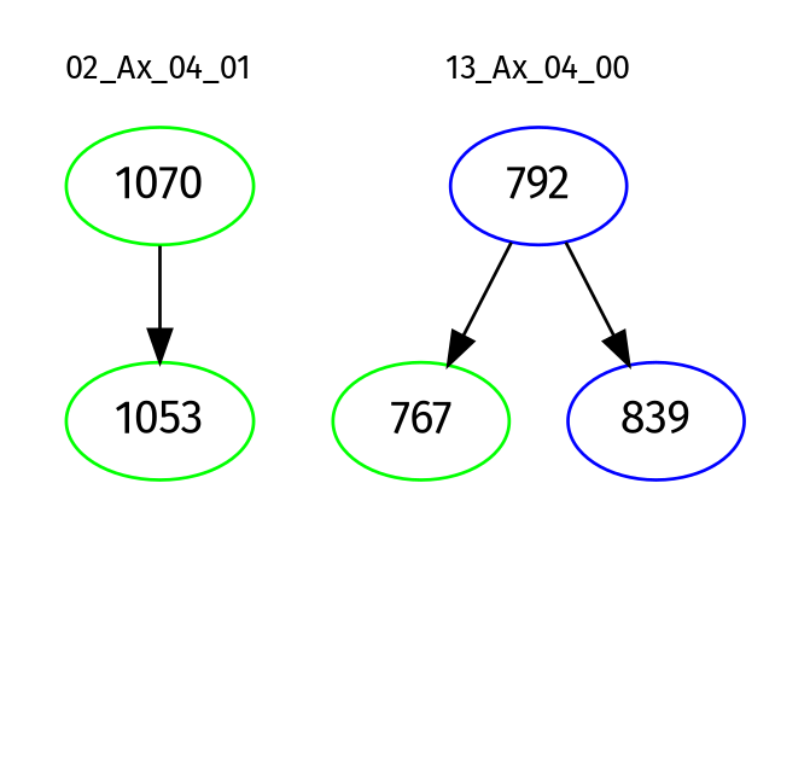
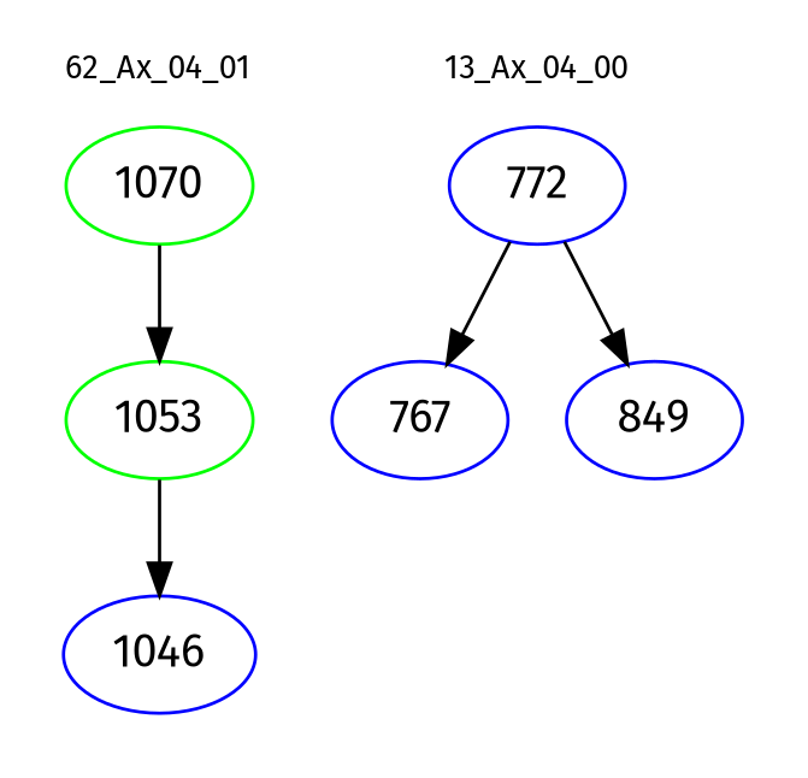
  digraph {
    fontname="Fira Sans"
    node [color=green fontname="Fira Sans"]
    edge [color=black fontname="Fira Sans"]
    n1 [label=1053]
+   n2 [color=blue label=1046]
    n3 [label=1070]
-   n4 [color=blue label=792]
-   n5 [label=767]
-   n6 [color=blue label=839]
+   n4 [color=blue label=772]
+   n5 [color=blue label=767]
+   n6 [color=blue label=849]
    subgraph cluster_1 {
      color=white
      fontsize=10
-     label="02_Ax_04_01"
+     label="62_Ax_04_01"
      n1
+     n2
      n3
    }
    subgraph cluster_2 {
      color=white
      fontsize=10
      label="13_Ax_04_00"
      n4
      n5
      n6
    }
+   n1 -> n2
    n3 -> n1
    n4 -> n5
    n4 -> n6
  }
